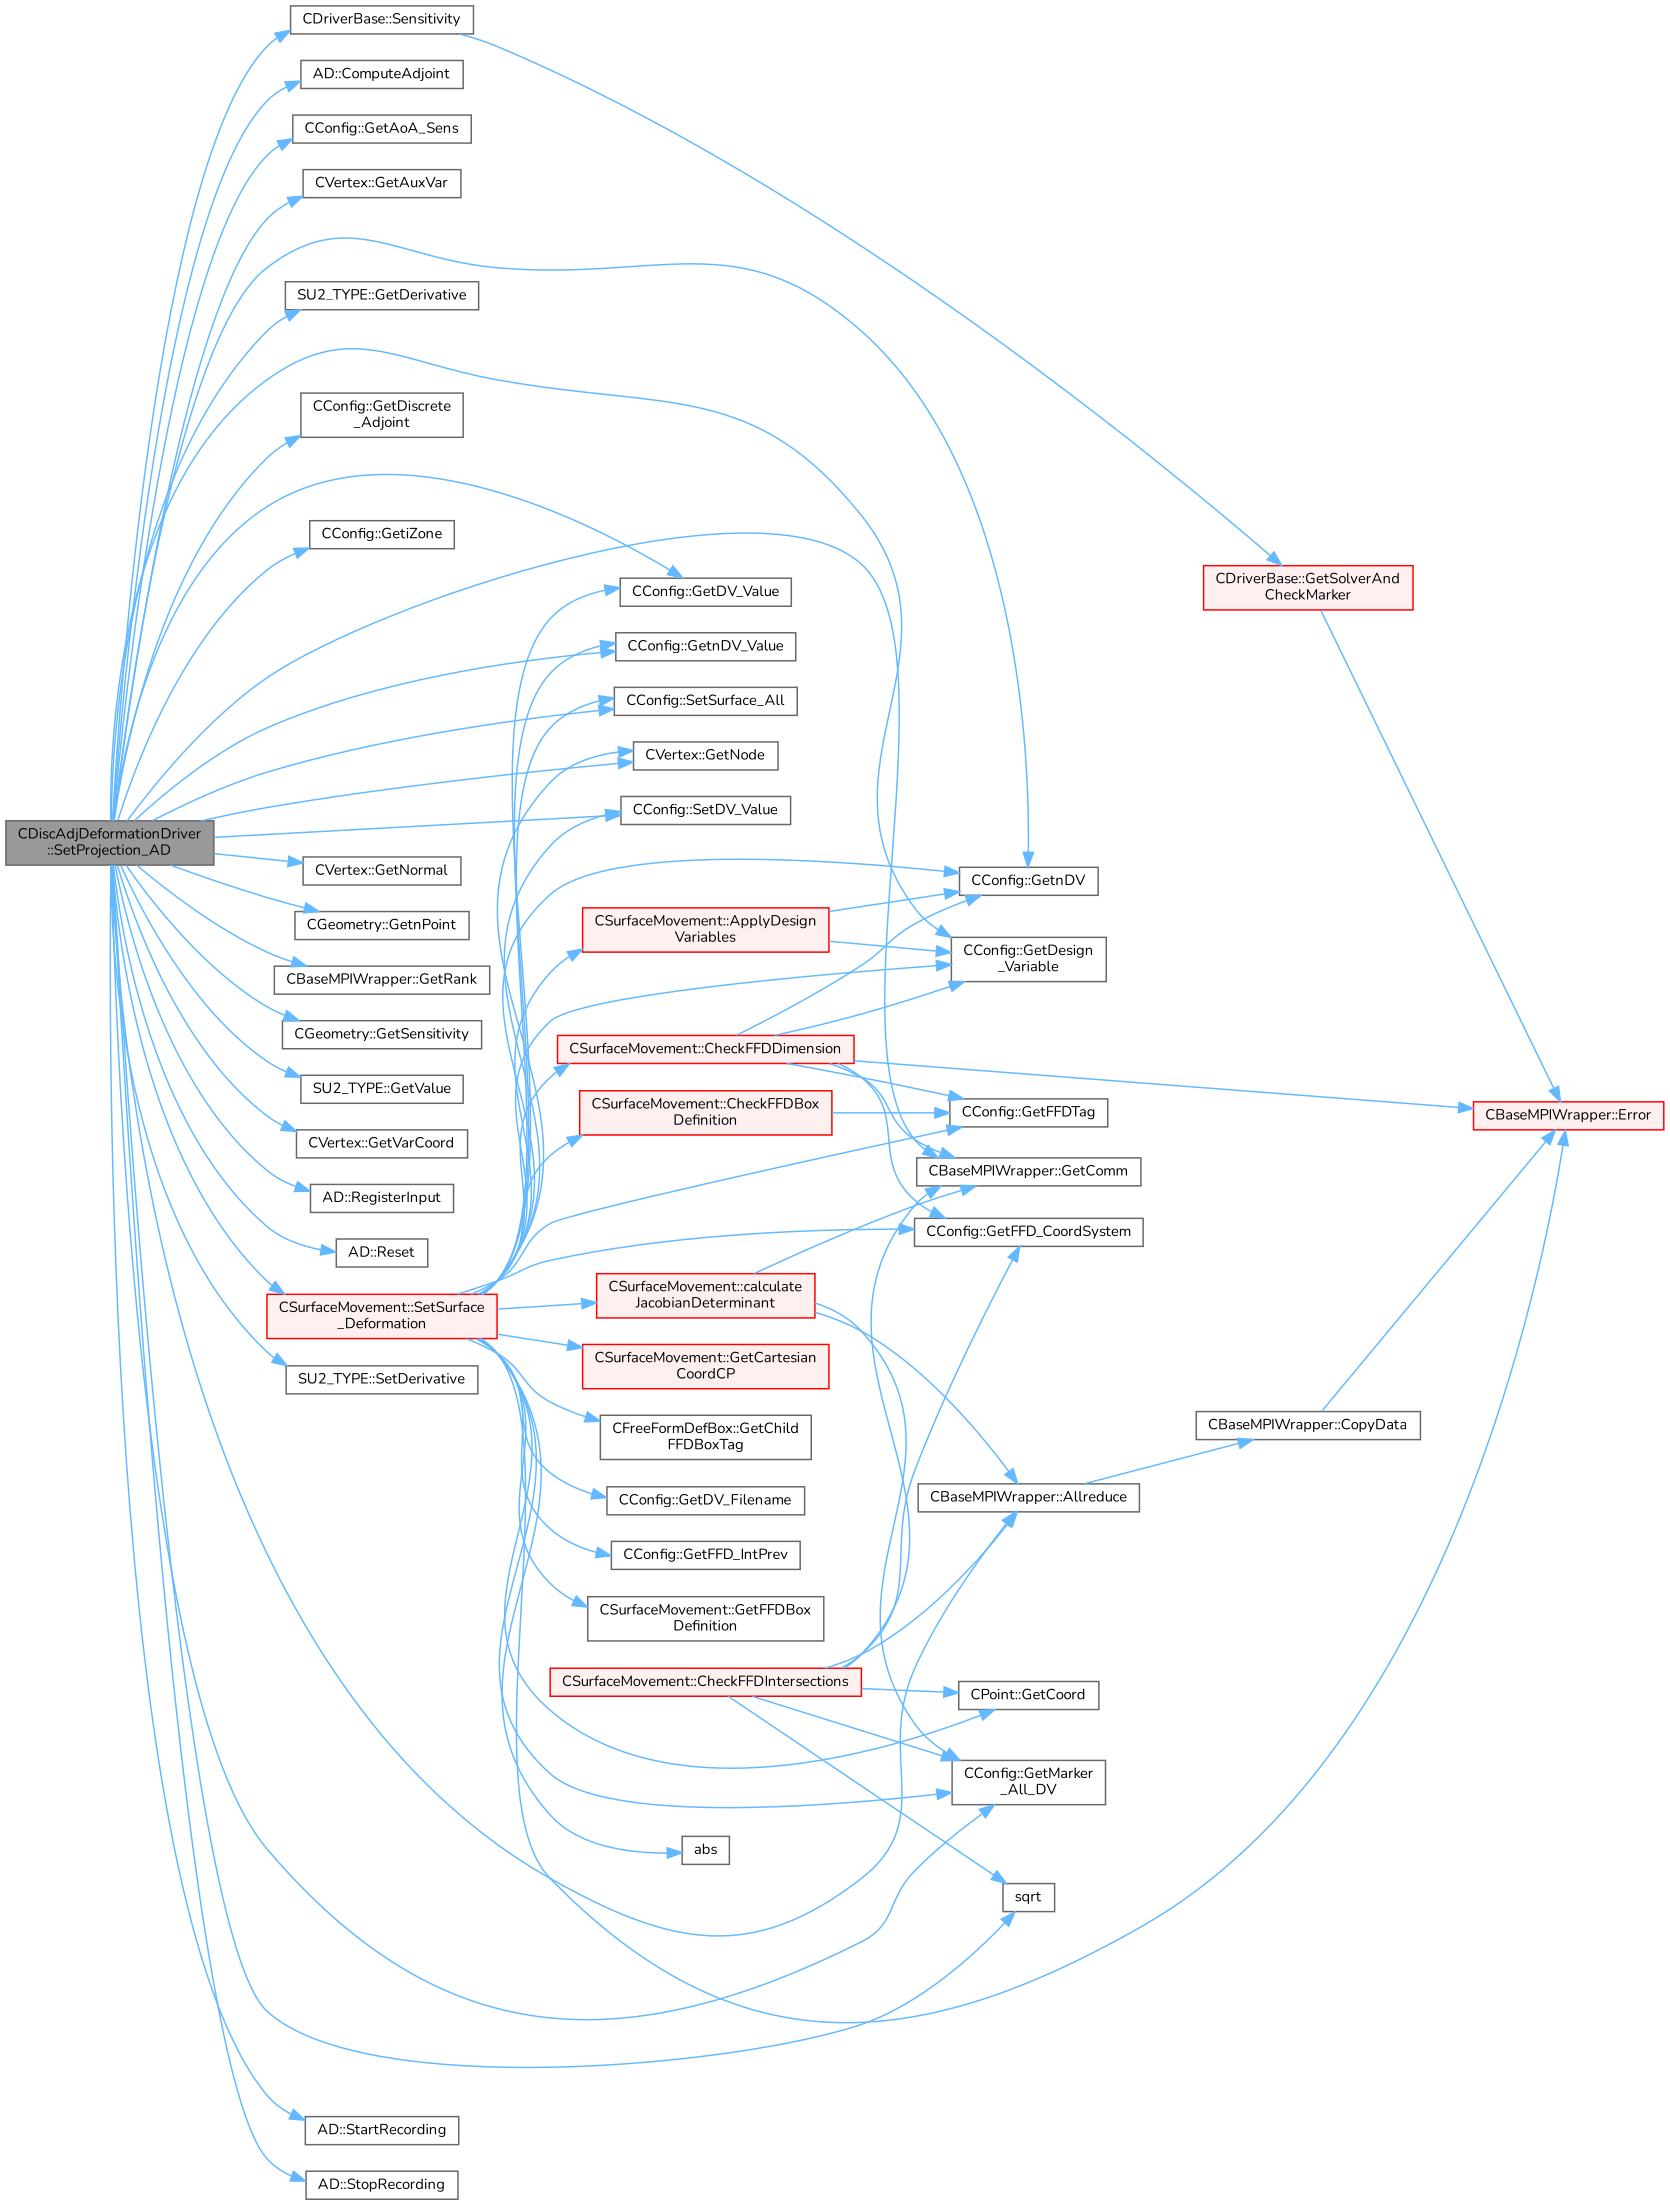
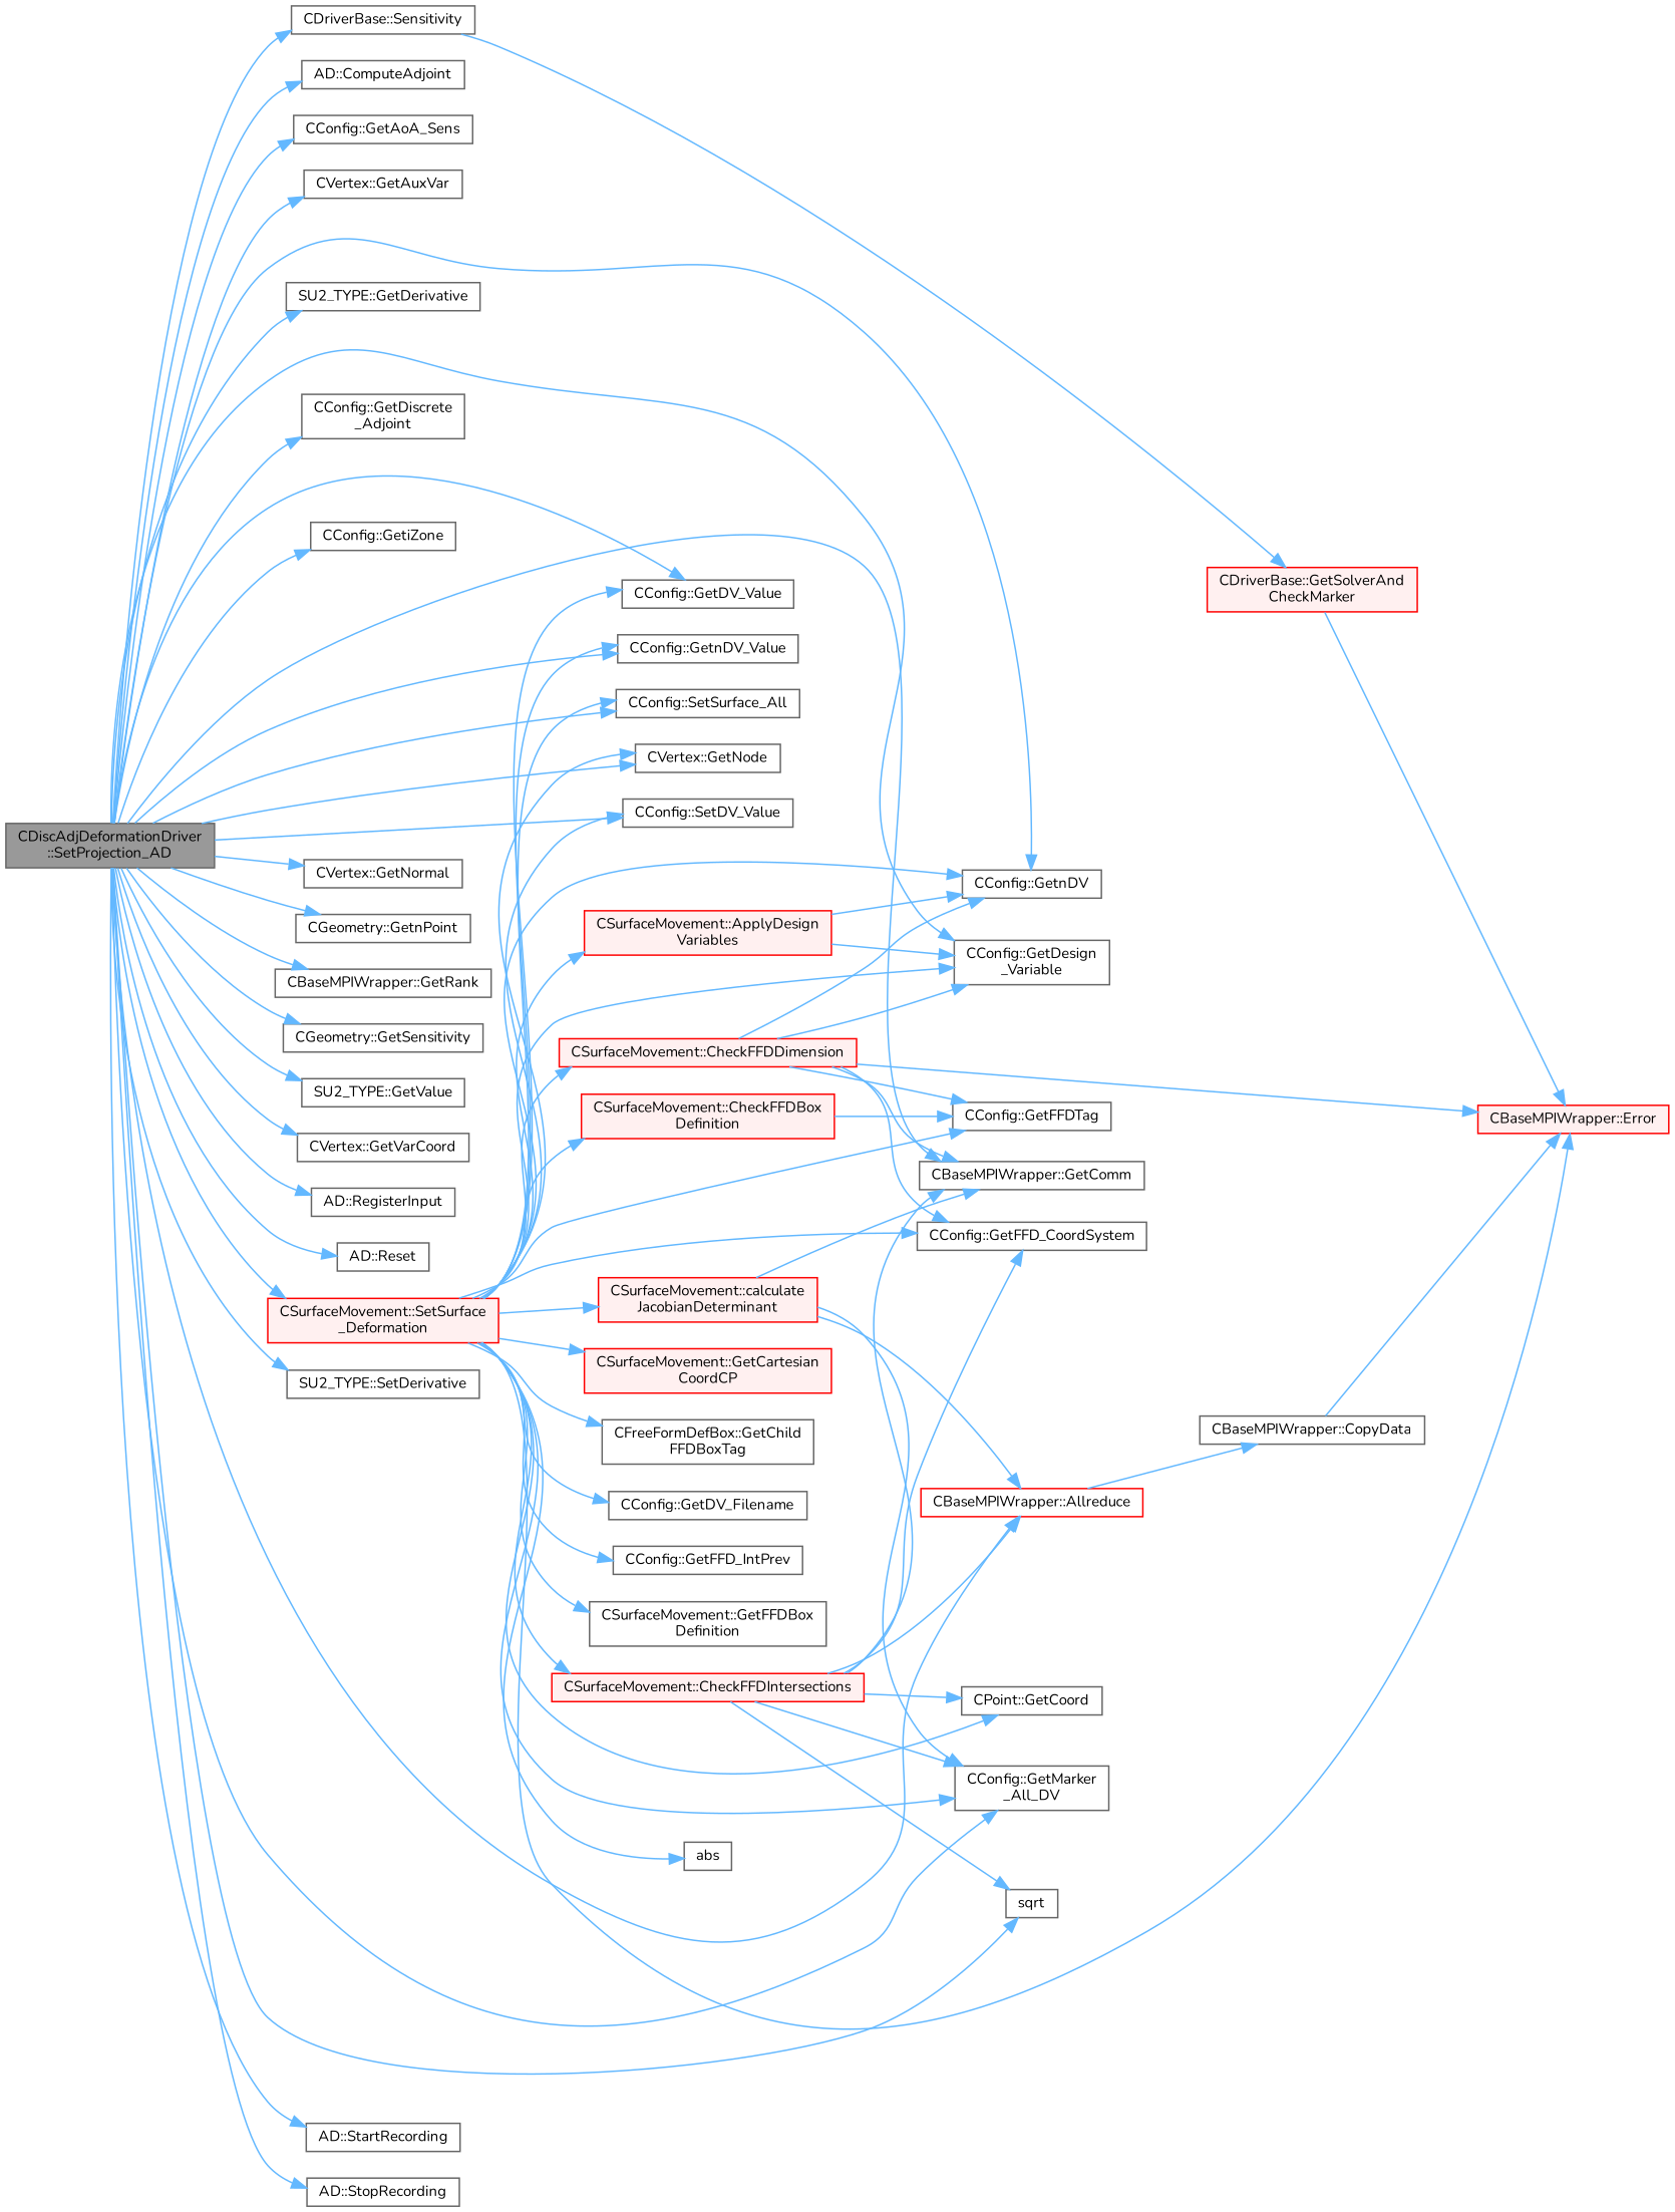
  digraph {
    fontname=Nunito
    rankdir=LR
    node [color=grey40 fillcolor=white fontname=Nunito fontsize=10 shape=box style=filled]
    edge [color=steelblue1 fontname=Nunito fontsize=10 labelfontname=Helvetica labelfontsize=10 style=solid]
    n1 [color=gray40 fillcolor=grey60 fontcolor=black height=0.2 label="CDiscAdjDeformationDriver\l::SetProjection_AD" width=0.4]
-   n2 [height=0.2 label="CBaseMPIWrapper::Allreduce" width=0.4]
+   n2 [color=red height=0.2 label="CBaseMPIWrapper::Allreduce" width=0.4]
    n3 [height=0.2 label="AD::ComputeAdjoint" width=0.4]
    n4 [height=0.2 label="CConfig::GetAoA_Sens" width=0.4]
    n5 [height=0.2 label="CVertex::GetAuxVar" width=0.4]
    n6 [height=0.2 label="CBaseMPIWrapper::GetComm" width=0.4]
    n7 [height=0.2 label="SU2_TYPE::GetDerivative" width=0.4]
    n8 [height=0.2 label="CConfig::GetDesign\l_Variable" width=0.4]
    n9 [height=0.2 label="CConfig::GetDiscrete\l_Adjoint" width=0.4]
    n10 [height=0.2 label="CConfig::GetDV_Value" width=0.4]
    n11 [height=0.2 label="CConfig::GetiZone" width=0.4]
    n12 [height=0.2 label="CConfig::GetMarker\l_All_DV" width=0.4]
    n13 [height=0.2 label="CConfig::GetnDV" width=0.4]
    n14 [height=0.2 label="CConfig::GetnDV_Value" width=0.4]
    n15 [height=0.2 label="CConfig::SetSurface_All" width=0.4]
    n16 [height=0.2 label="CVertex::GetNode" width=0.4]
    n17 [height=0.2 label="CVertex::GetNormal" width=0.4]
    n18 [height=0.2 label="CGeometry::GetnPoint" width=0.4]
    n19 [height=0.2 label="CBaseMPIWrapper::GetRank" width=0.4]
    n20 [height=0.2 label="CGeometry::GetSensitivity" width=0.4]
    n21 [height=0.2 label="SU2_TYPE::GetValue" width=0.4]
    n22 [height=0.2 label="CVertex::GetVarCoord" width=0.4]
    n23 [height=0.2 label="AD::RegisterInput" width=0.4]
    n24 [height=0.2 label="AD::Reset" width=0.4]
    n25 [height=0.2 label="CDriverBase::Sensitivity" width=0.4]
    n26 [height=0.2 label="SU2_TYPE::SetDerivative" width=0.4]
    n27 [height=0.2 label="CConfig::SetDV_Value" width=0.4]
    n28 [color=red fillcolor="#FFF0F0" height=0.2 label="CSurfaceMovement::SetSurface\l_Deformation" width=0.4]
    n29 [height=0.2 label=sqrt width=0.4]
    n30 [height=0.2 label="AD::StartRecording" width=0.4]
    n31 [height=0.2 label="AD::StopRecording" width=0.4]
    n32 [height=0.2 label="CBaseMPIWrapper::CopyData" width=0.4]
    n33 [color=red fillcolor="#FFF0F0" height=0.2 label="CDriverBase::GetSolverAnd\lCheckMarker" width=0.4]
    n34 [color=red fillcolor="#FFF0F0" height=0.2 label="CBaseMPIWrapper::Error" width=0.4]
    n35 [height=0.2 label=abs width=0.4]
    n36 [color=red fillcolor="#FFF0F0" height=0.2 label="CSurfaceMovement::ApplyDesign\lVariables" width=0.4]
    n37 [color=red fillcolor="#FFF0F0" height=0.2 label="CSurfaceMovement::calculate\lJacobianDeterminant" width=0.4]
    n38 [color=red fillcolor="#FFF0F0" height=0.2 label="CSurfaceMovement::CheckFFDBox\lDefinition" width=0.4]
    n39 [height=0.2 label="CConfig::GetFFDTag" width=0.4]
    n40 [color=red fillcolor="#FFF0F0" height=0.2 label="CSurfaceMovement::CheckFFDDimension" width=0.4]
    n41 [height=0.2 label="CConfig::GetFFD_CoordSystem" width=0.4]
    n42 [color=red fillcolor="#FFF0F0" height=0.2 label="CSurfaceMovement::CheckFFDIntersections" width=0.4]
    n43 [height=0.2 label="CPoint::GetCoord" width=0.4]
    n44 [color=red fillcolor="#FFF0F0" height=0.2 label="CSurfaceMovement::GetCartesian\lCoordCP" width=0.4]
    n45 [height=0.2 label="CFreeFormDefBox::GetChild\lFFDBoxTag" width=0.4]
    n46 [height=0.2 label="CConfig::GetDV_Filename" width=0.4]
    n47 [height=0.2 label="CConfig::GetFFD_IntPrev" width=0.4]
    n48 [height=0.2 label="CSurfaceMovement::GetFFDBox\lDefinition" width=0.4]
    n1 -> n2
    n1 -> n3
    n1 -> n4
    n1 -> n5
    n1 -> n6
    n1 -> n7
    n1 -> n8
    n1 -> n9
    n1 -> n10
    n1 -> n11
    n1 -> n12
    n1 -> n13
    n1 -> n14
    n1 -> n15
    n1 -> n16
    n1 -> n17
    n1 -> n18
    n1 -> n19
    n1 -> n20
    n1 -> n21
    n1 -> n22
    n1 -> n23
    n1 -> n24
    n1 -> n25
    n1 -> n26
    n1 -> n27
    n1 -> n28
    n1 -> n29
    n1 -> n30
    n1 -> n31
    n2 -> n32
    n25 -> n33
    n28 -> n8
    n28 -> n10
    n28 -> n12
    n28 -> n13
    n28 -> n14
    n28 -> n15
    n28 -> n16
    n28 -> n27
    n28 -> n34
    n28 -> n35
    n28 -> n36
    n28 -> n37
    n28 -> n38
    n28 -> n39
    n28 -> n40
    n28 -> n41
+   n28 -> n42
    n28 -> n43
    n28 -> n44
    n28 -> n45
    n28 -> n46
    n28 -> n47
    n28 -> n48
    n32 -> n34
    n33 -> n34
    n36 -> n8
    n36 -> n13
    n37 -> n2
    n37 -> n6
    n37 -> n12
    n38 -> n39
    n40 -> n6
    n40 -> n8
    n40 -> n13
    n40 -> n34
    n40 -> n39
    n40 -> n41
    n42 -> n2
    n42 -> n6
    n42 -> n12
    n42 -> n29
    n42 -> n41
    n42 -> n43
  }
